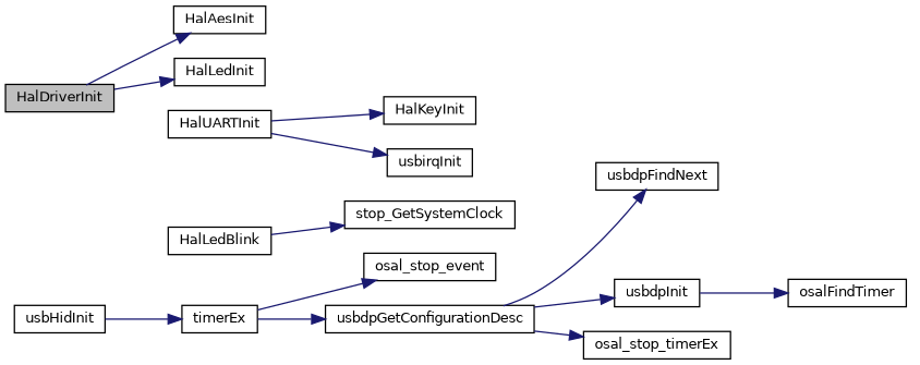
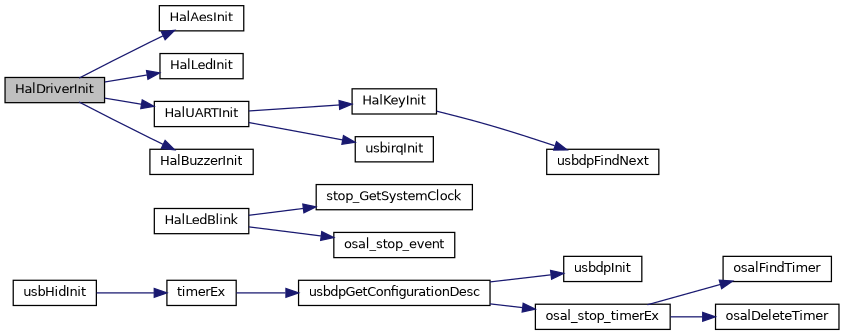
  digraph {
    rankdir=LR
    node [color=black fillcolor=white fontname=Helvetica fontsize=10 shape=record style=filled]
    edge [color=midnightblue fontname=Helvetica fontsize=10 labelfontname=Helvetica labelfontsize=10 style=solid]
    n1 [fillcolor=grey75 fontcolor=black height=0.2 label=HalDriverInit width=0.4]
    n2 [height=0.2 label=HalAesInit width=0.4]
    n3 [height=0.2 label=HalLedInit width=0.4]
    n4 [height=0.2 label=HalUARTInit width=0.4]
+   n5 [height=0.2 label=HalBuzzerInit width=0.4]
    n6 [height=0.2 label=HalKeyInit width=0.4]
    n7 [height=0.2 label=usbirqInit width=0.4]
    n8 [height=0.2 label=usbHidInit width=0.4]
    n9 [height=0.2 label=timerEx width=0.4]
    n10 [height=0.2 label=HalLedBlink width=0.4]
    n11 [height=0.2 label=stop_GetSystemClock width=0.4]
    n12 [height=0.2 label=osal_stop_event width=0.4]
    n13 [height=0.2 label=osal_stop_timerEx width=0.4]
    n14 [height=0.2 label=osalFindTimer width=0.4]
+   n15 [height=0.2 label=osalDeleteTimer width=0.4]
    n16 [height=0.2 label=usbdpGetConfigurationDesc width=0.4]
    n17 [height=0.2 label=usbdpInit width=0.4]
    n18 [height=0.2 label=usbdpFindNext width=0.4]
    n1 -> n2
    n1 -> n3
+   n1 -> n4
+   n1 -> n5
    n4 -> n6
    n4 -> n7
    n8 -> n9
    n9 -> n16
    n10 -> n11
-   n9 -> n12
-   n17 -> n14
+   n10 -> n12
+   n13 -> n14
+   n13 -> n15
    n16 -> n13
    n16 -> n17
-   n16 -> n18
+   n6 -> n18
  }
